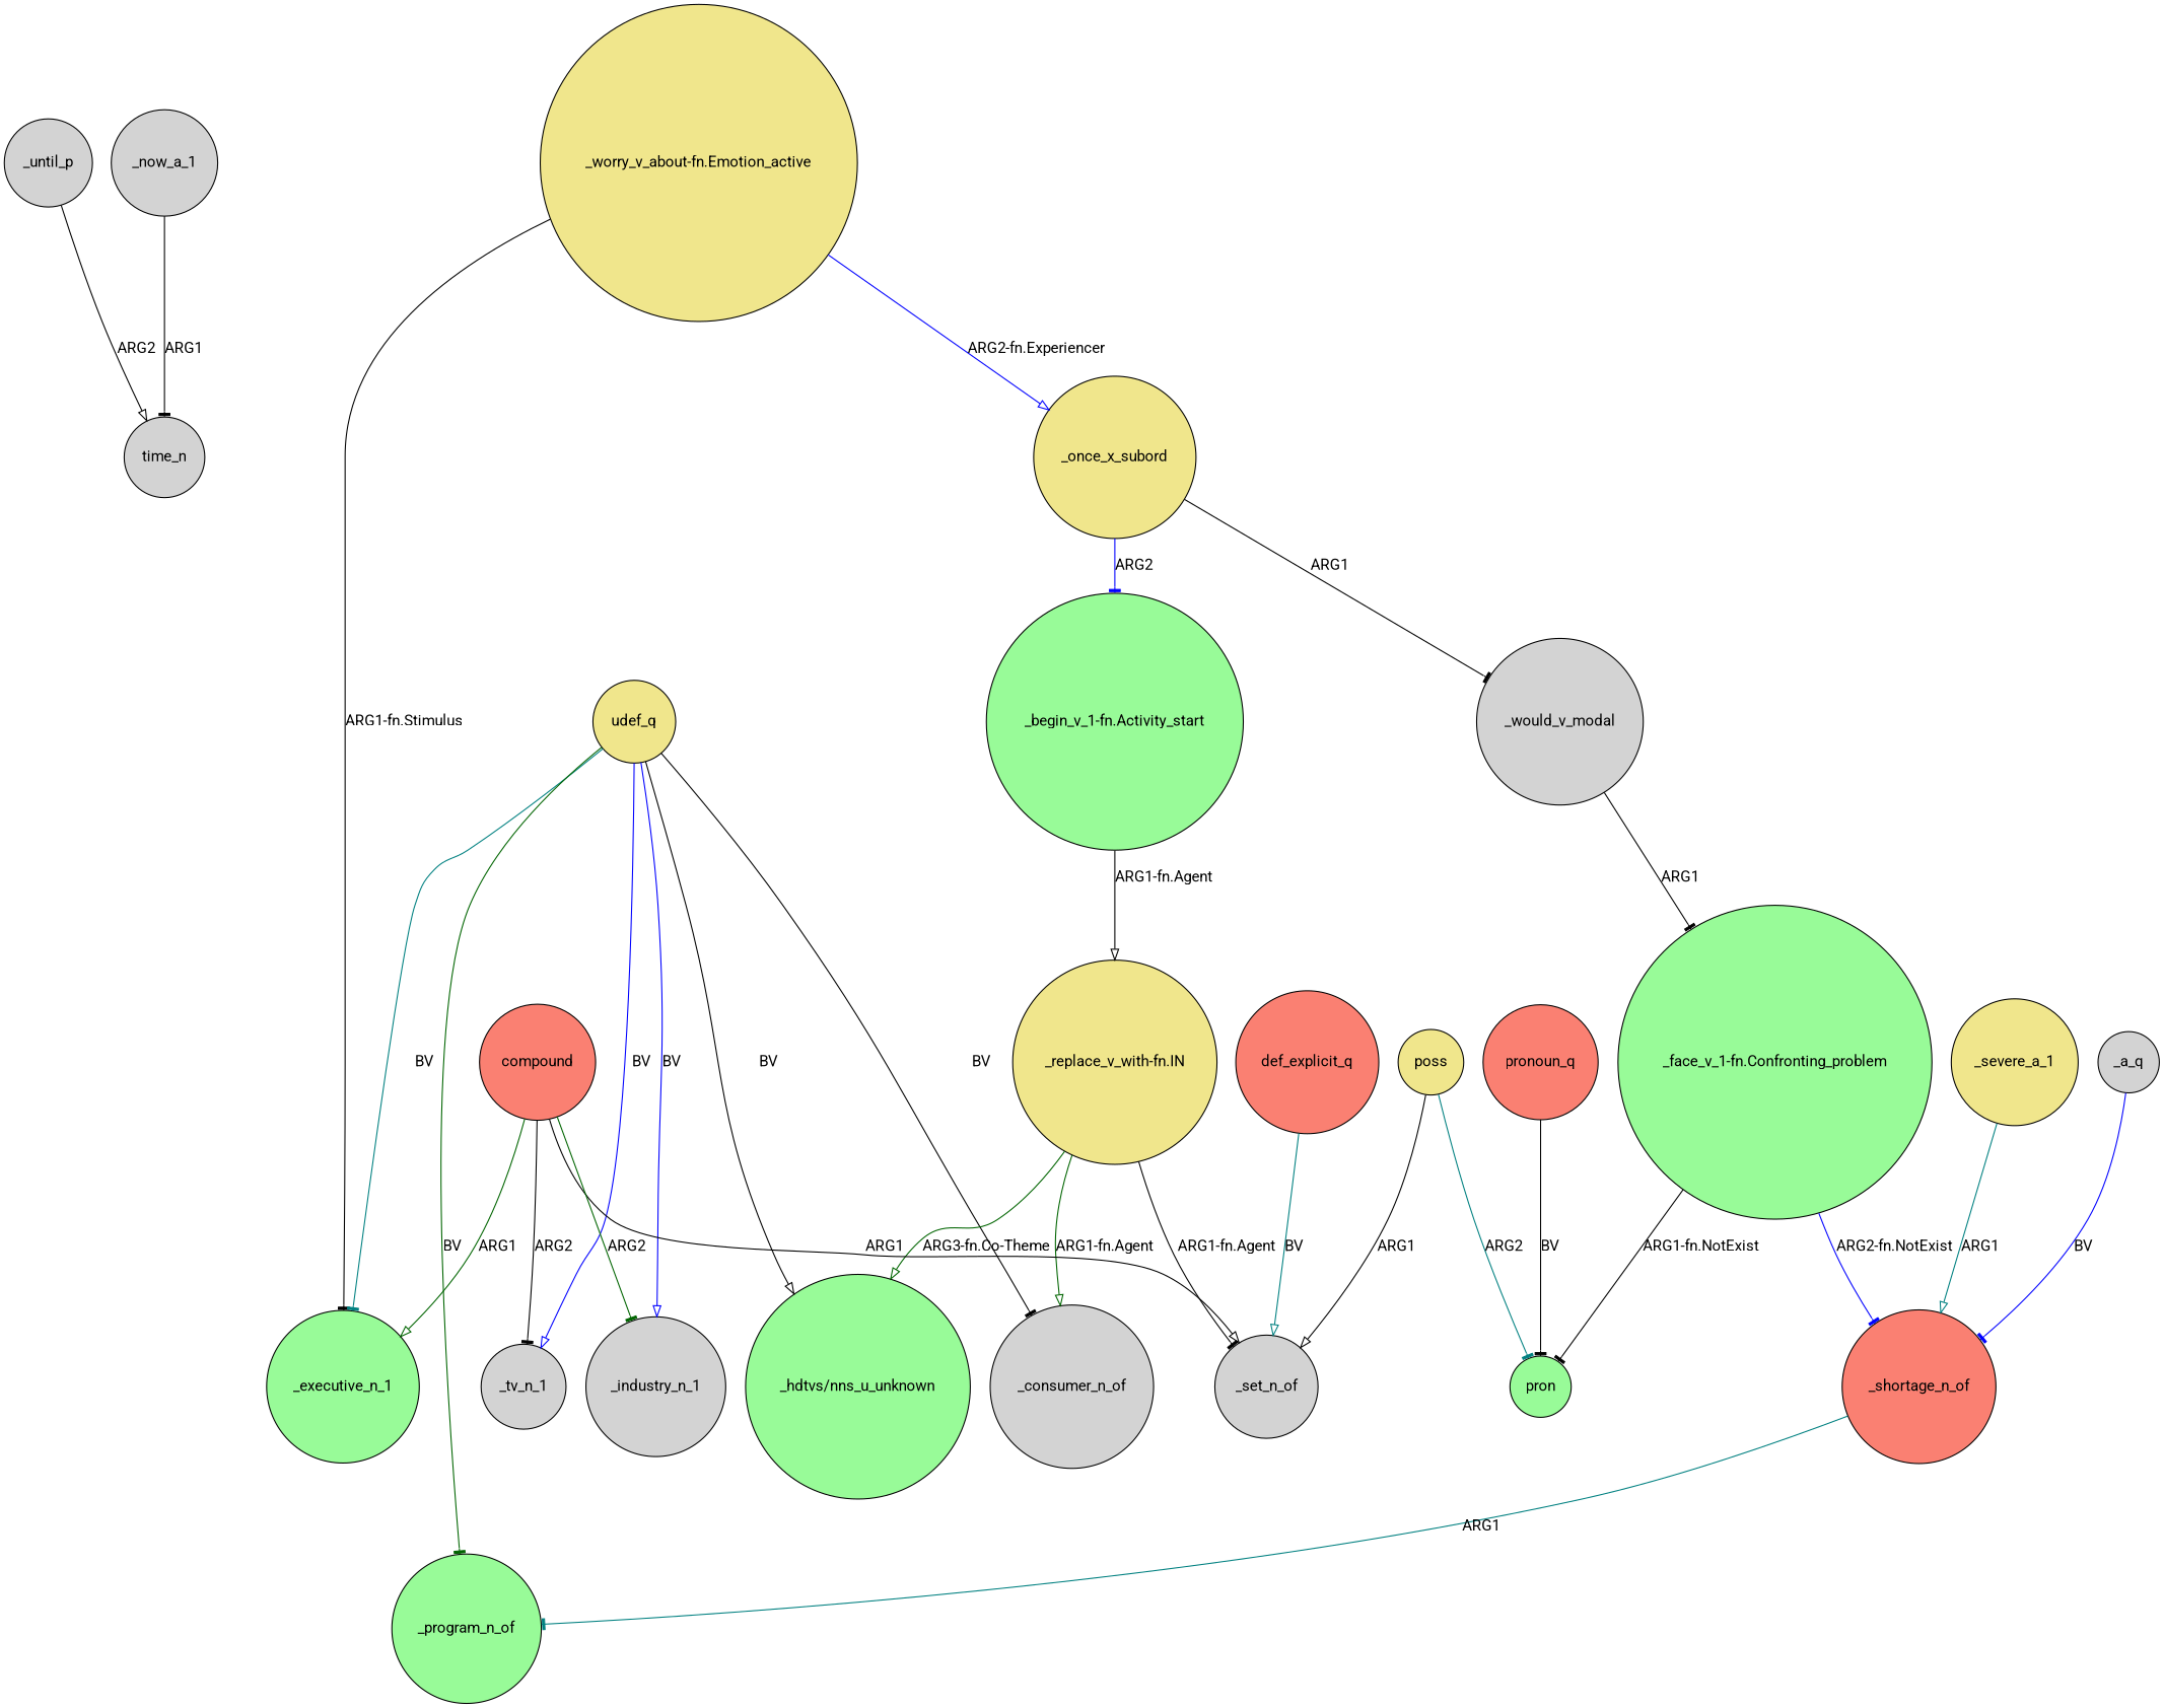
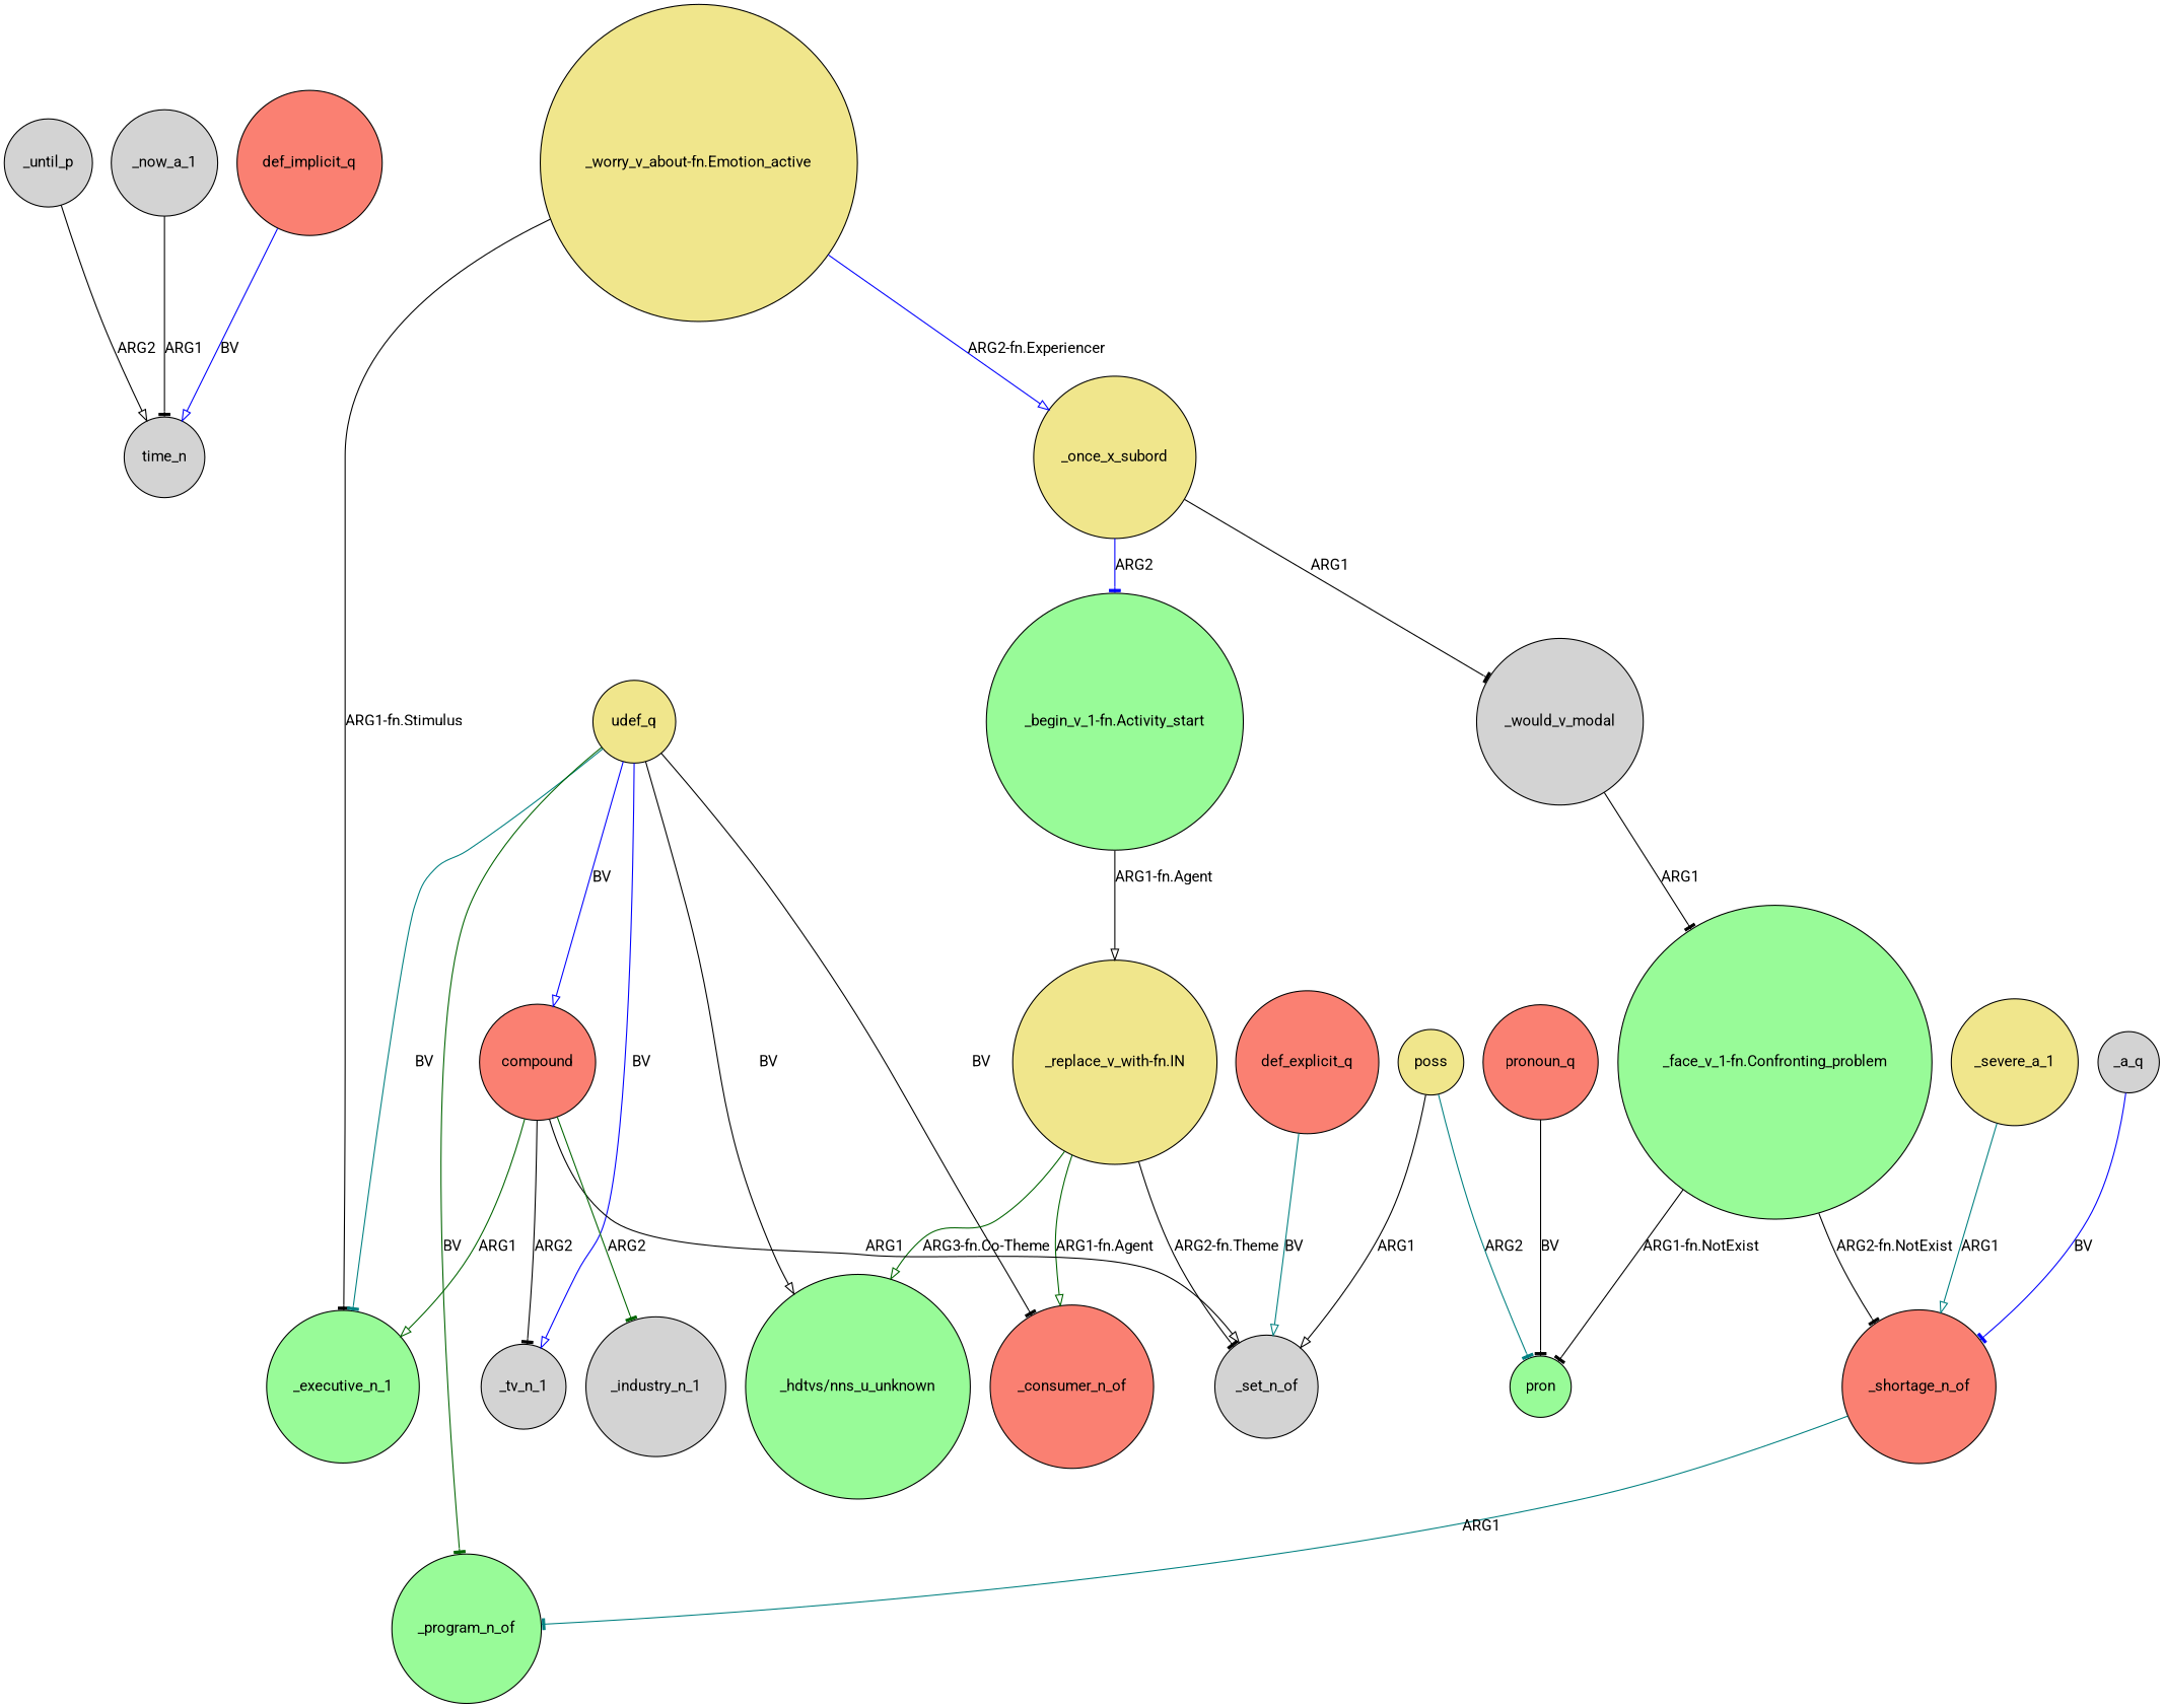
  digraph {
    fontname=Roboto
    node [fillcolor=lightgrey fontname=Roboto shape=circle style=filled]
    edge [arrowhead=tee color=black fontname=Roboto]
    _until_p
    time_n
    "_worry_v_about-fn.Emotion_active" [fillcolor=khaki]
    _executive_n_1 [fillcolor=palegreen]
    _once_x_subord [fillcolor=khaki]
    "_begin_v_1-fn.Activity_start" [fillcolor=palegreen]
    _would_v_modal
    poss [fillcolor=khaki]
    pron [fillcolor=palegreen]
    _set_n_of
    udef_q [fillcolor=khaki]
-   _consumer_n_of
+   _consumer_n_of [fillcolor=salmon]
    _tv_n_1
    _program_n_of [fillcolor=palegreen]
    _industry_n_1
    "_hdtvs/nns_u_unknown" [fillcolor=palegreen]
    "_replace_v_with-fn.IN" [fillcolor=khaki]
    compound [fillcolor=salmon]
    "_face_v_1-fn.Confronting_problem" [fillcolor=palegreen]
    _severe_a_1 [fillcolor=khaki]
    _shortage_n_of [fillcolor=salmon]
    pronoun_q [fillcolor=salmon]
    _a_q
    _now_a_1
    def_explicit_q [fillcolor=salmon]
+   def_implicit_q [fillcolor=salmon]
    _until_p -> time_n [arrowhead=onormal label=ARG2]
    "_worry_v_about-fn.Emotion_active" -> _executive_n_1 [label="ARG1-fn.Stimulus"]
    "_worry_v_about-fn.Emotion_active" -> _once_x_subord [arrowhead=onormal color=blue label="ARG2-fn.Experiencer"]
    _once_x_subord -> "_begin_v_1-fn.Activity_start" [color=blue label=ARG2]
    _once_x_subord -> _would_v_modal [label=ARG1]
    "_begin_v_1-fn.Activity_start" -> "_replace_v_with-fn.IN" [arrowhead=onormal label="ARG1-fn.Agent"]
    _would_v_modal -> "_face_v_1-fn.Confronting_problem" [label=ARG1]
    poss -> pron [color=teal label=ARG2]
    poss -> _set_n_of [arrowhead=onormal label=ARG1]
    udef_q -> _executive_n_1 [color=teal label=BV]
    udef_q -> _consumer_n_of [label=BV]
    udef_q -> _tv_n_1 [arrowhead=onormal color=blue label=BV]
    udef_q -> _program_n_of [color=darkgreen label=BV]
-   udef_q -> _industry_n_1 [arrowhead=onormal color=blue label=BV]
+   udef_q -> compound [arrowhead=onormal color=blue label=BV]
    udef_q -> "_hdtvs/nns_u_unknown" [arrowhead=onormal label=BV]
-   "_replace_v_with-fn.IN" -> _set_n_of [label="ARG1-fn.Agent"]
+   "_replace_v_with-fn.IN" -> _set_n_of [label="ARG2-fn.Theme"]
    "_replace_v_with-fn.IN" -> _consumer_n_of [arrowhead=onormal color=darkgreen label="ARG1-fn.Agent"]
    "_replace_v_with-fn.IN" -> "_hdtvs/nns_u_unknown" [arrowhead=onormal color=darkgreen label="ARG3-fn.Co-Theme"]
    compound -> _executive_n_1 [arrowhead=onormal color=darkgreen label=ARG1]
    compound -> _set_n_of [arrowhead=onormal label=ARG1]
    compound -> _tv_n_1 [label=ARG2]
    compound -> _industry_n_1 [color=darkgreen label=ARG2]
    "_face_v_1-fn.Confronting_problem" -> pron [label="ARG1-fn.NotExist"]
-   "_face_v_1-fn.Confronting_problem" -> _shortage_n_of [color=blue label="ARG2-fn.NotExist"]
+   "_face_v_1-fn.Confronting_problem" -> _shortage_n_of [label="ARG2-fn.NotExist"]
    _severe_a_1 -> _shortage_n_of [arrowhead=onormal color=teal label=ARG1]
    _shortage_n_of -> _program_n_of [color=teal label=ARG1]
    pronoun_q -> pron [label=BV]
    _a_q -> _shortage_n_of [color=blue label=BV]
    _now_a_1 -> time_n [label=ARG1]
    def_explicit_q -> _set_n_of [arrowhead=onormal color=teal label=BV]
+   def_implicit_q -> time_n [arrowhead=onormal color=blue label=BV]
  }
